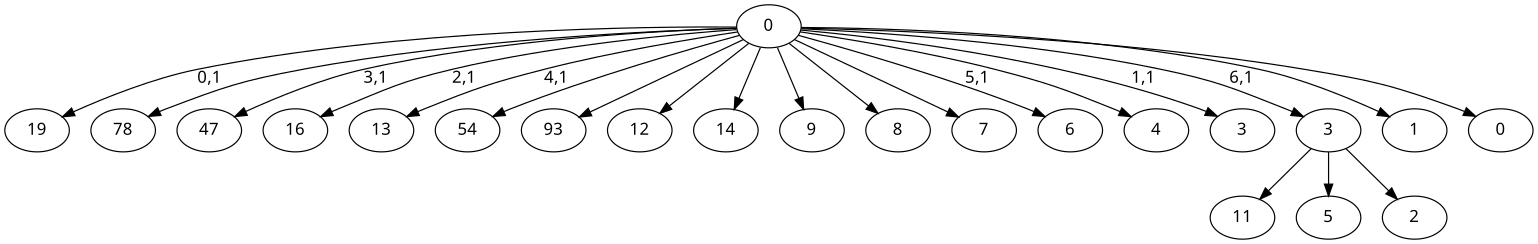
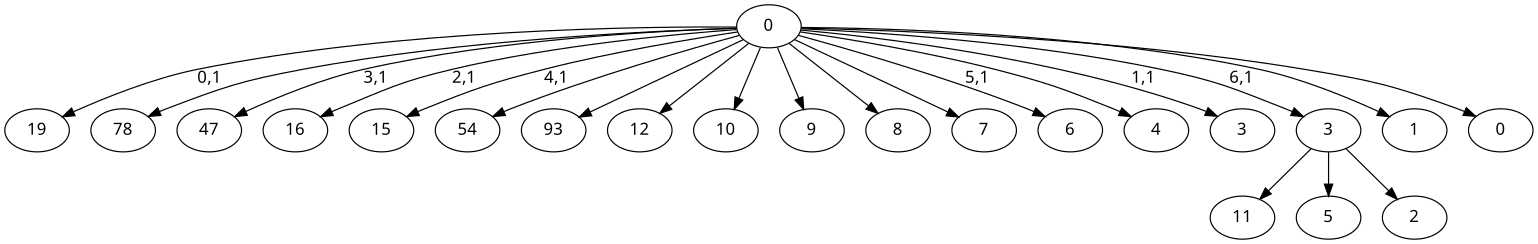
  digraph {
    fontname="Noto Sans"
    node [fontname="Noto Sans"]
    edge [fontname="Noto Sans"]
    n1 [label=19]
    n2 [label=78]
    n3 [label=47]
    n4 [label=16]
-   n5 [label=13]
+   n5 [label=15]
    n6 [label=54]
    n7 [label=93]
    n8 [label=12]
    n9 [label=11]
-   n10 [label=14]
+   n10 [label=10]
    n11 [label=9]
    n12 [label=8]
    n13 [label=7]
    n14 [label=6]
    n15 [label=5]
    n16 [label=4]
    n17 [label=3]
    n18 [label=2]
    3
    n20 [label=1]
    n21 [label=0]
    0
    3 -> n9
    3 -> n15
    3 -> n18
    0 -> n1 [label="0,1"]
    0 -> n2
    0 -> n3 [label="3,1"]
    0 -> n4 [label="2,1"]
    0 -> n5 [label="4,1"]
    0 -> n6
    0 -> n7
    0 -> n8
    0 -> n10
    0 -> n11
    0 -> n12
    0 -> n13
    0 -> n14 [label="5,1"]
    0 -> n16
    0 -> n17 [label="1,1"]
    0 -> 3 [label="6,1"]
    0 -> n20
    0 -> n21
  }
